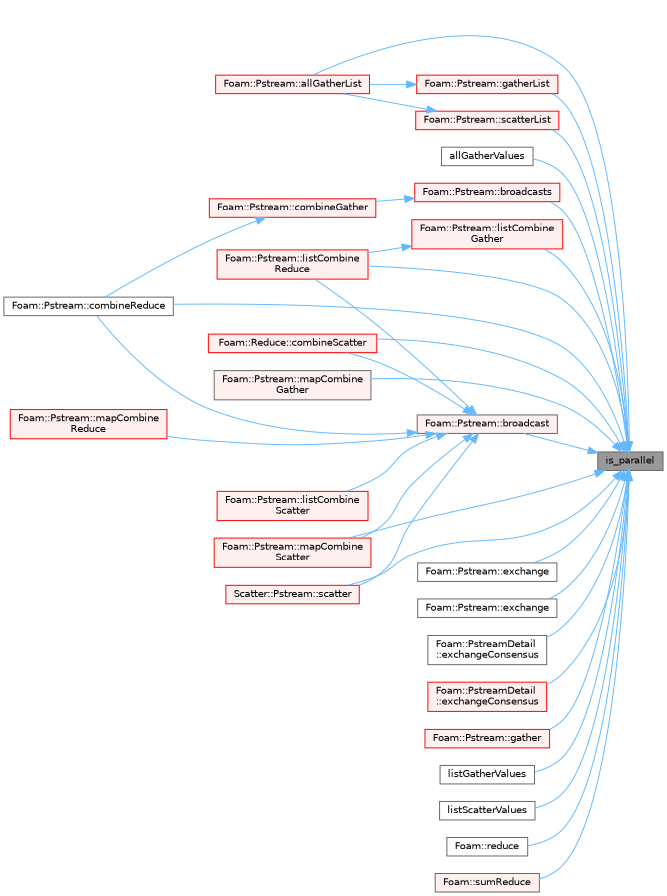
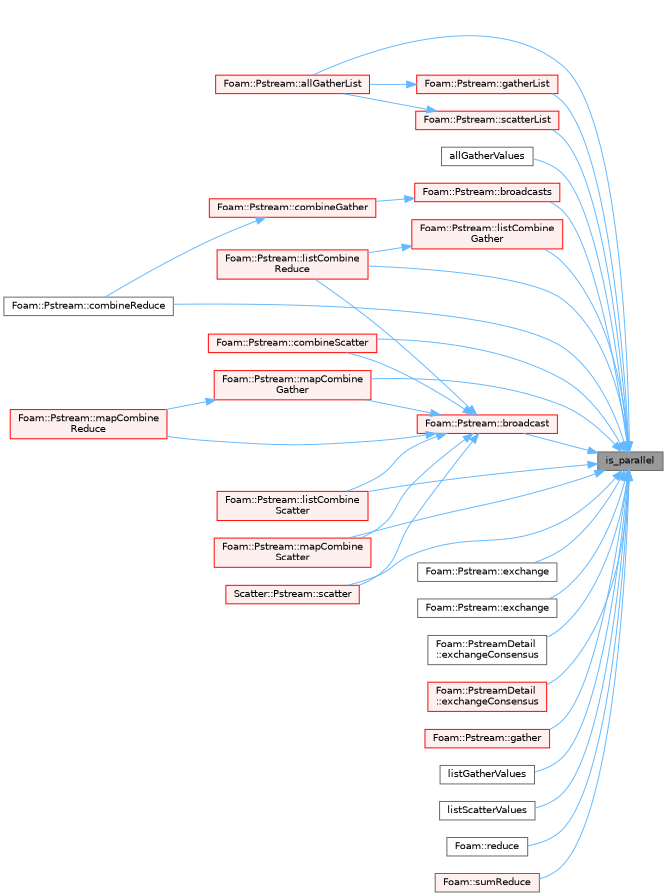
  digraph {
    rankdir=RL
    node [color=red fillcolor="#FFF0F0" fontname=Helvetica fontsize=10 shape=box style=filled]
    edge [color=steelblue1 dir=back fontname=Helvetica fontsize=10 labelfontname=Helvetica labelfontsize=10 style=solid]
    n1 [color=gray40 fillcolor=grey60 fontcolor=black height=0.2 label=is_parallel width=0.4]
    n2 [height=0.2 label="Foam::Pstream::allGatherList" width=0.4]
    n3 [color=grey40 fillcolor=white height=0.2 label=allGatherValues width=0.4]
-   n4 [color=grey40 height=0.2 label="Foam::Pstream::broadcast" width=0.4]
+   n4 [height=0.2 label="Foam::Pstream::broadcast" width=0.4]
    n5 [color=grey40 fillcolor=white height=0.2 label="Foam::Pstream::combineReduce" width=0.4]
-   n6 [height=0.2 label="Foam::Reduce::combineScatter" width=0.4]
+   n6 [height=0.2 label="Foam::Pstream::combineScatter" width=0.4]
    n7 [height=0.2 label="Foam::Pstream::listCombine\lReduce" width=0.4]
    n8 [height=0.2 label="Foam::Pstream::listCombine\lScatter" width=0.4]
    n9 [height=0.2 label="Foam::Pstream::mapCombine\lScatter" width=0.4]
    n10 [height=0.2 label="Scatter::Pstream::scatter" width=0.4]
    n11 [height=0.2 label="Foam::Pstream::broadcasts" width=0.4]
    n12 [color=grey40 fillcolor=white height=0.2 label="Foam::Pstream::exchange" width=0.4]
    n13 [color=grey40 fillcolor=white height=0.2 label="Foam::Pstream::exchange" width=0.4]
    n14 [color=grey40 fillcolor=white height=0.2 label="Foam::PstreamDetail\l::exchangeConsensus" width=0.4]
    n15 [height=0.2 label="Foam::PstreamDetail\l::exchangeConsensus" width=0.4]
    n16 [height=0.2 label="Foam::Pstream::gather" width=0.4]
    n17 [height=0.2 label="Foam::Pstream::gatherList" width=0.4]
    n18 [height=0.2 label="Foam::Pstream::listCombine\lGather" width=0.4]
    n19 [color=grey40 fillcolor=white height=0.2 label=listGatherValues width=0.4]
    n20 [color=grey40 fillcolor=white height=0.2 label=listScatterValues width=0.4]
-   n21 [color=grey40 height=0.2 label="Foam::Pstream::mapCombine\lGather" width=0.4]
+   n21 [height=0.2 label="Foam::Pstream::mapCombine\lGather" width=0.4]
    n22 [color=grey40 fillcolor=white height=0.2 label="Foam::reduce" width=0.4]
    n23 [height=0.2 label="Foam::Pstream::scatterList" width=0.4]
    n24 [color=grey40 height=0.2 label="Foam::sumReduce" width=0.4]
    n25 [height=0.2 label="Foam::Pstream::mapCombine\lReduce" width=0.4]
    n26 [height=0.2 label="Foam::Pstream::combineGather" width=0.4]
    n1 -> n2
    n1 -> n3
    n1 -> n4
    n1 -> n5
    n1 -> n6
    n1 -> n7
+   n1 -> n8
    n1 -> n9
    n1 -> n10
    n1 -> n11
    n1 -> n12
    n1 -> n13
    n1 -> n14
    n1 -> n15
    n1 -> n16
    n1 -> n17
    n1 -> n18
    n1 -> n19
    n1 -> n20
    n1 -> n21
    n1 -> n22
    n1 -> n23
    n1 -> n24
-   n4 -> n5
+   n4 -> n21
    n4 -> n6
    n4 -> n7
    n4 -> n8
    n4 -> n9
    n4 -> n10
    n4 -> n25
    n11 -> n26
    n17 -> n2
    n18 -> n7
+   n21 -> n25
    n23 -> n2
    n26 -> n5
  }
